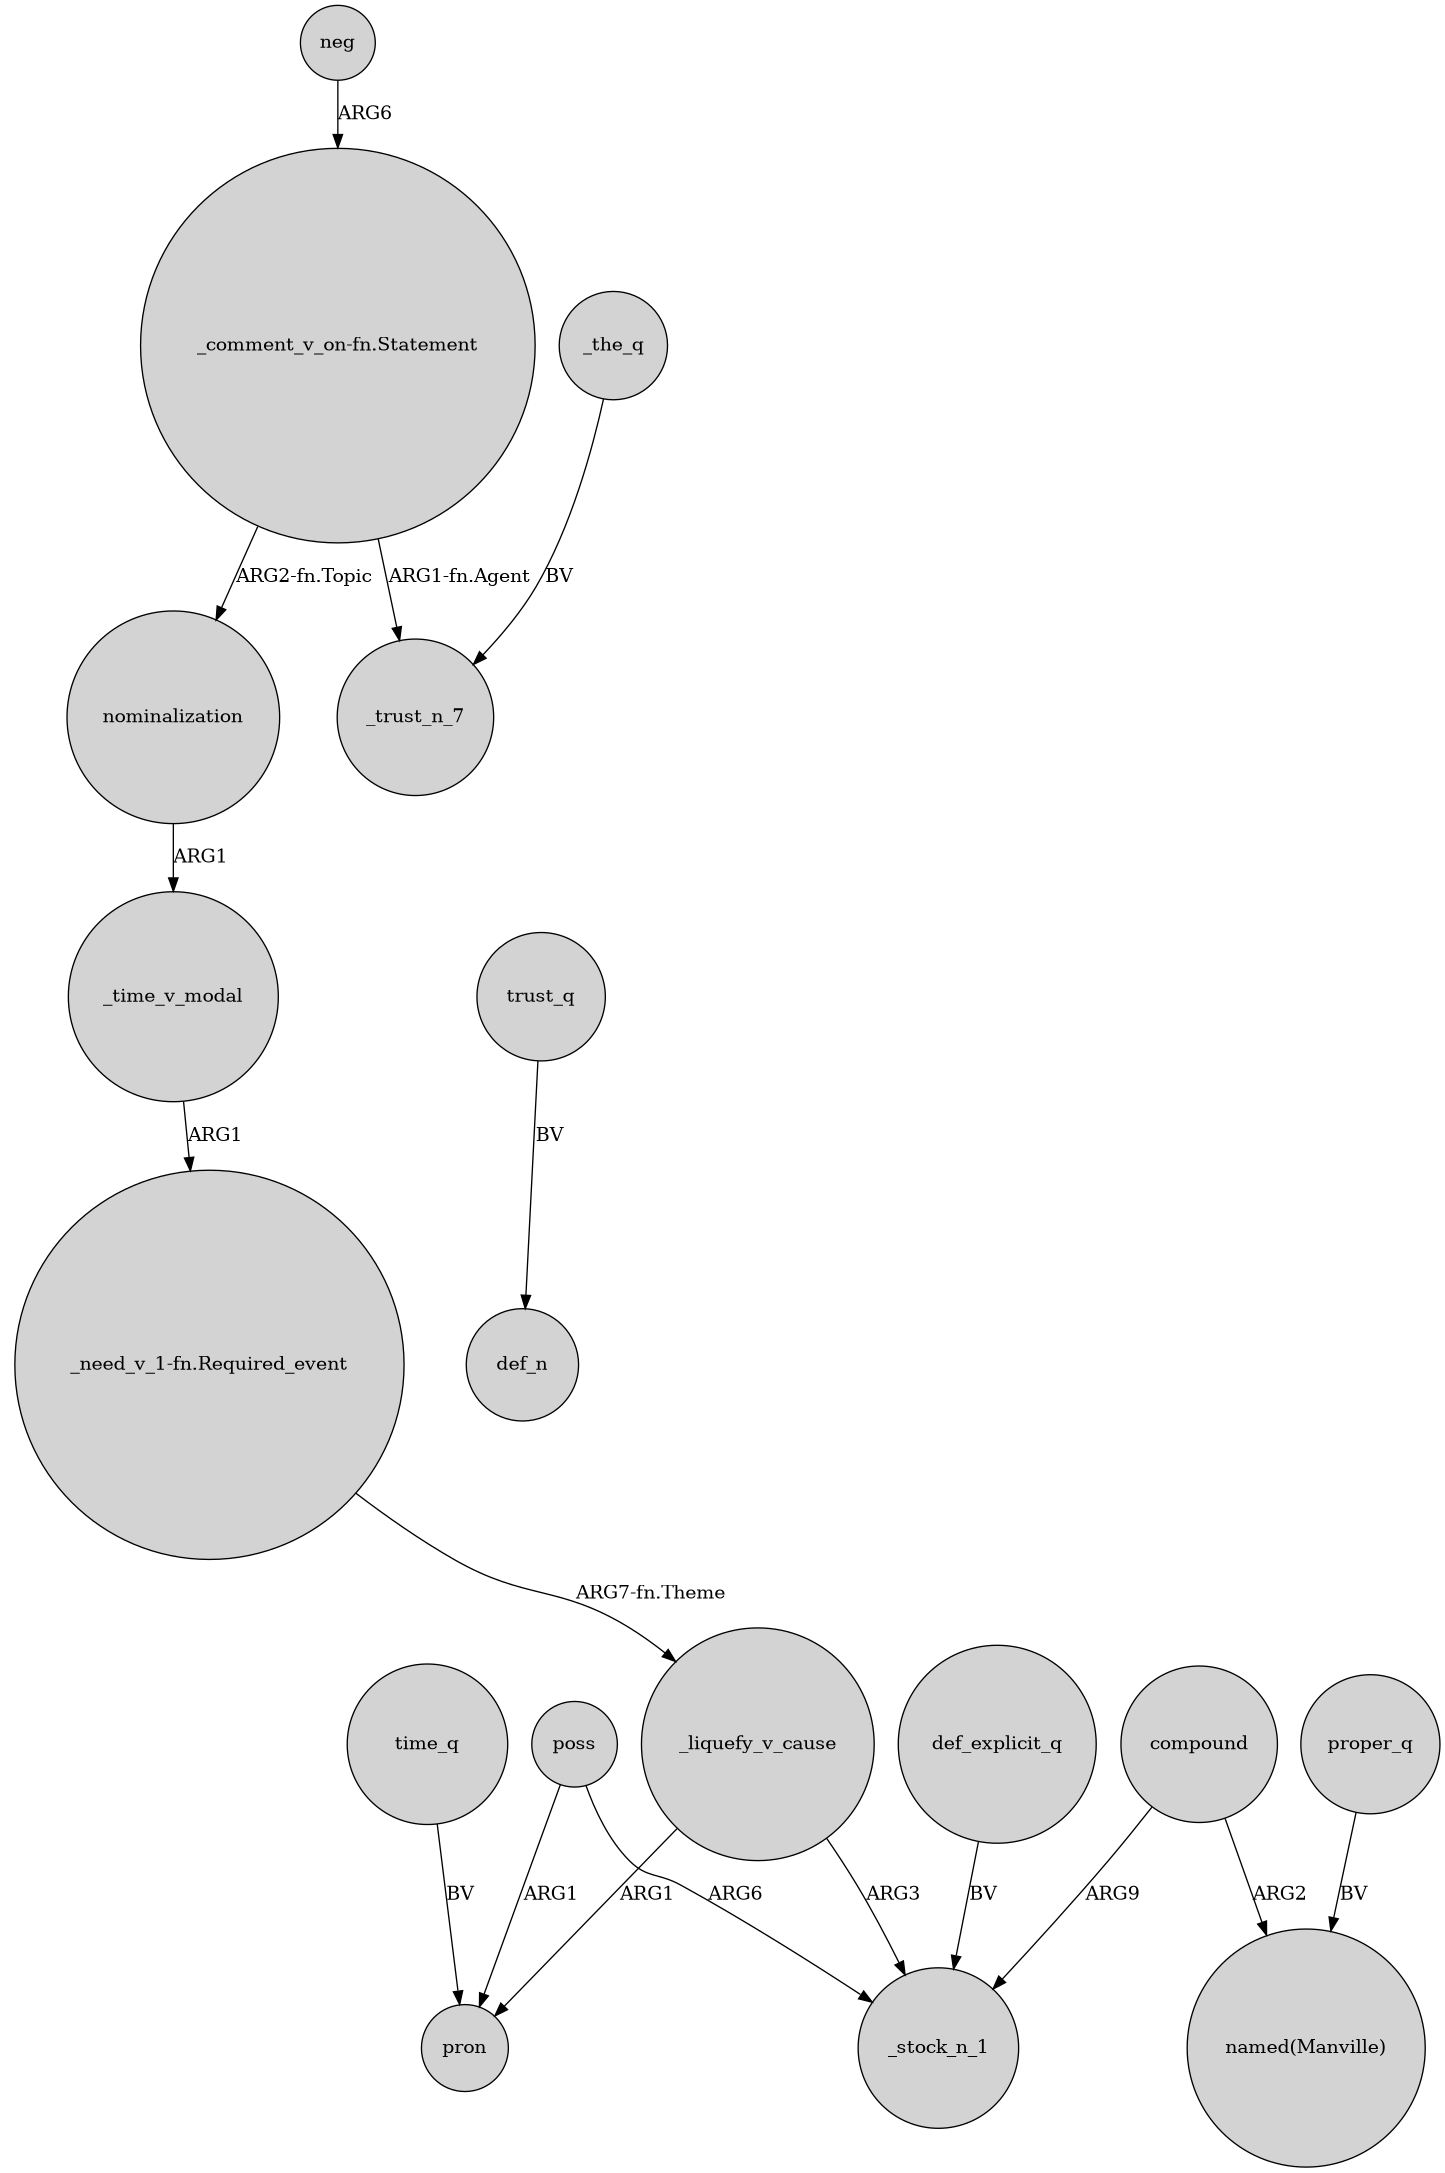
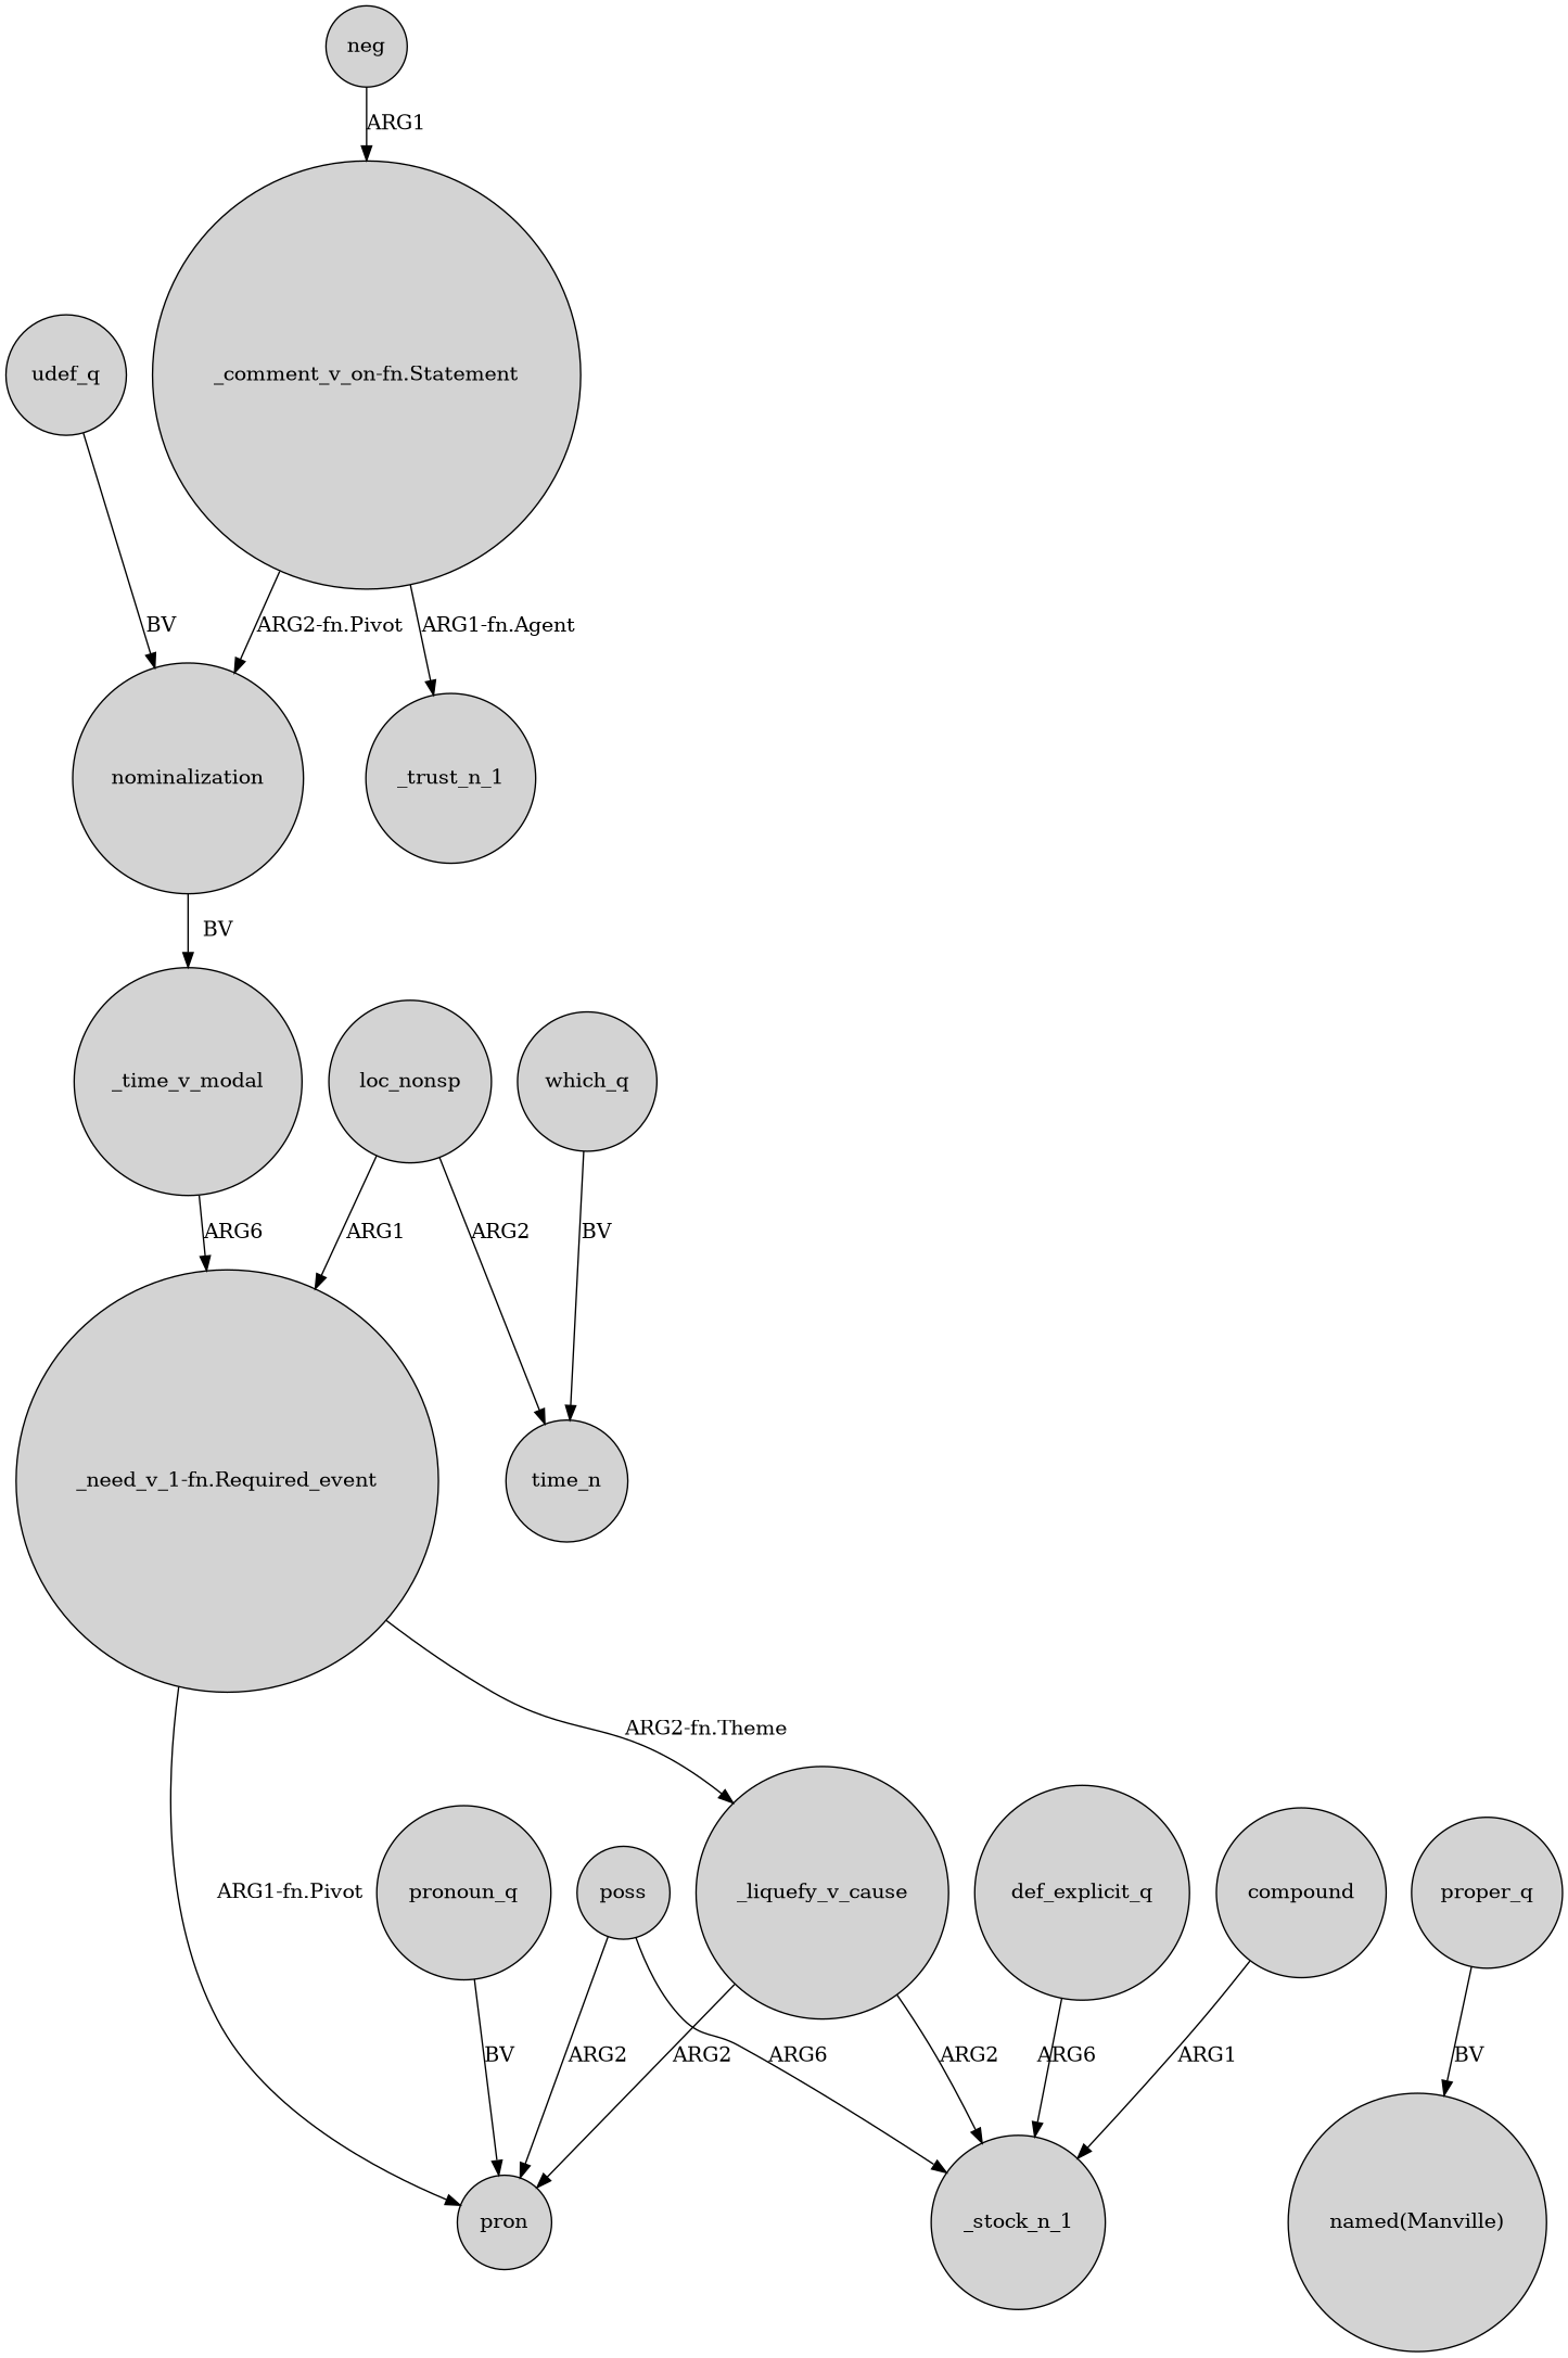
  digraph {
    node [shape=circle style=filled]
    "_need_v_1-fn.Required_event"
    _liquefy_v_cause
    pron
    _stock_n_1
    poss
    proper_q
    "named(Manville)"
    "_comment_v_on-fn.Statement"
-   _trust_n_1 [label=_trust_n_7]
+   _trust_n_1
    nominalization
    n11 [label=_time_v_modal]
-   which_q [label=trust_q]
-   time_n [label=def_n]
+   which_q
+   time_n
    compound
    def_explicit_q
-   pronoun_q [label=time_q]
-   _the_q
+   loc_nonsp
+   pronoun_q
+   udef_q
    neg
-   "_need_v_1-fn.Required_event" -> _liquefy_v_cause [label="ARG7-fn.Theme"]
-   _liquefy_v_cause -> pron [label=ARG1]
-   _liquefy_v_cause -> _stock_n_1 [label=ARG3]
-   poss -> pron [label=ARG1]
+   "_need_v_1-fn.Required_event" -> _liquefy_v_cause [label="ARG2-fn.Theme"]
+   "_need_v_1-fn.Required_event" -> pron [label="ARG1-fn.Pivot"]
+   _liquefy_v_cause -> pron [label=ARG2]
+   _liquefy_v_cause -> _stock_n_1 [label=ARG2]
+   poss -> pron [label=ARG2]
    poss -> _stock_n_1 [label=ARG6]
    proper_q -> "named(Manville)" [label=BV]
    "_comment_v_on-fn.Statement" -> _trust_n_1 [label="ARG1-fn.Agent"]
-   "_comment_v_on-fn.Statement" -> nominalization [label="ARG2-fn.Topic"]
-   nominalization -> n11 [label=ARG1]
-   n11 -> "_need_v_1-fn.Required_event" [label=ARG1]
+   "_comment_v_on-fn.Statement" -> nominalization [label="ARG2-fn.Pivot"]
+   nominalization -> n11 [label=BV]
+   n11 -> "_need_v_1-fn.Required_event" [label=ARG6]
    which_q -> time_n [label=BV]
-   compound -> _stock_n_1 [label=ARG9]
-   compound -> "named(Manville)" [label=ARG2]
-   def_explicit_q -> _stock_n_1 [label=BV]
+   compound -> _stock_n_1 [label=ARG1]
+   def_explicit_q -> _stock_n_1 [label=ARG6]
+   loc_nonsp -> "_need_v_1-fn.Required_event" [label=ARG1]
+   loc_nonsp -> time_n [label=ARG2]
    pronoun_q -> pron [label=BV]
-   _the_q -> _trust_n_1 [label=BV]
-   neg -> "_comment_v_on-fn.Statement" [label=ARG6]
+   udef_q -> nominalization [label=BV]
+   neg -> "_comment_v_on-fn.Statement" [label=ARG1]
  }
